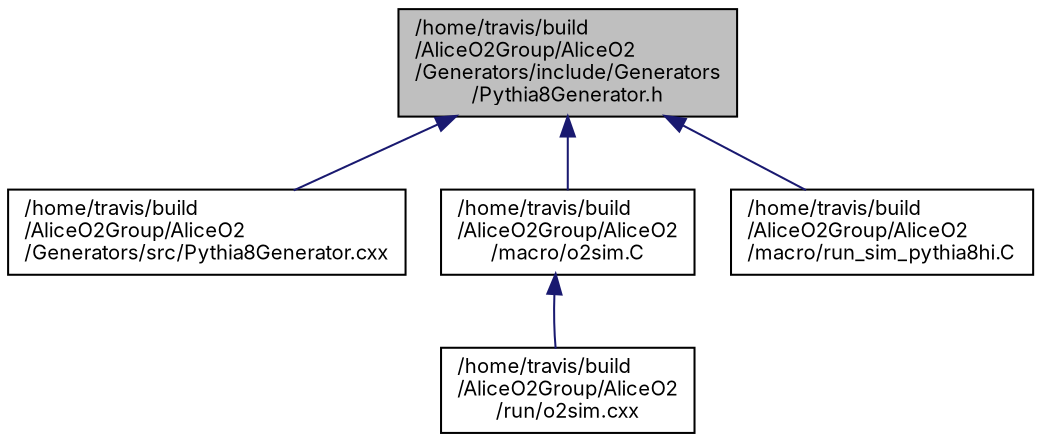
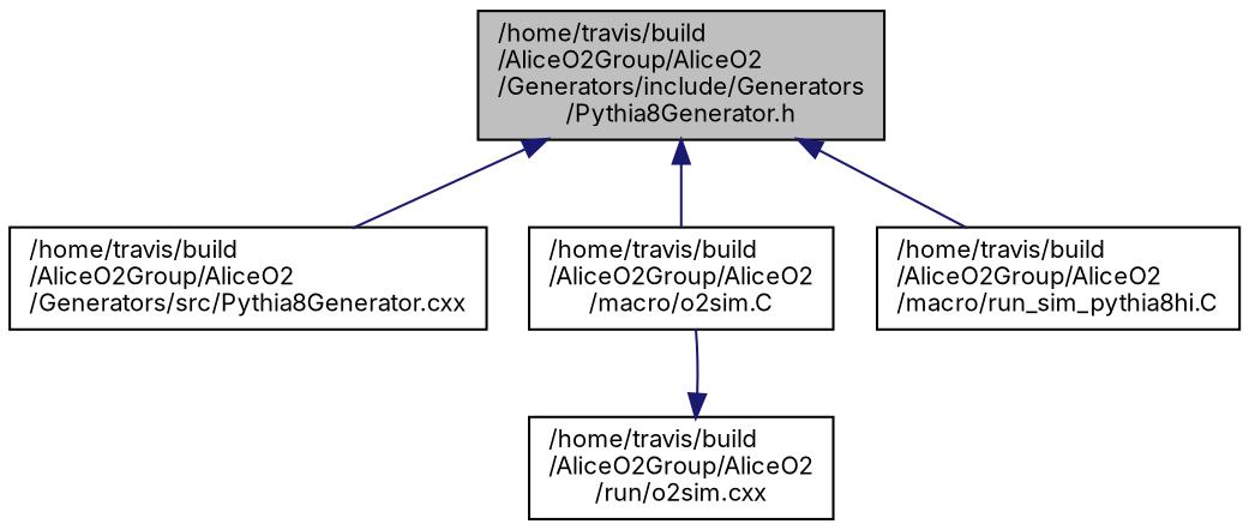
  digraph {
    fontname=Inter
    node [color=black fontname=Inter fontsize=10 shape=record]
    edge [color=midnightblue dir=back fontname=Inter fontsize=10 labelfontname=Helvetica labelfontsize=10 style=solid]
    n1 [fillcolor=grey75 fontcolor=black height=0.2 label="/home/travis/build\l/AliceO2Group/AliceO2\l/Generators/include/Generators\l/Pythia8Generator.h" style=filled width=0.4]
    n2 [height=0.2 label="/home/travis/build\l/AliceO2Group/AliceO2\l/Generators/src/Pythia8Generator.cxx" width=0.4]
    n3 [height=0.2 label="/home/travis/build\l/AliceO2Group/AliceO2\l/macro/o2sim.C" width=0.4]
    n4 [height=0.2 label="/home/travis/build\l/AliceO2Group/AliceO2\l/macro/run_sim_pythia8hi.C" width=0.4]
    n5 [height=0.2 label="/home/travis/build\l/AliceO2Group/AliceO2\l/run/o2sim.cxx" width=0.4]
    n1 -> n2
    n1 -> n3
    n1 -> n4
-   n3 -> n5
+   n5 -> n3
  }
